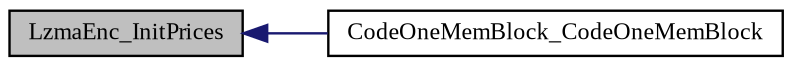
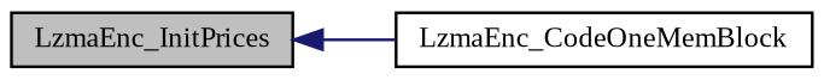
  digraph {
    rankdir=LR
    fontname="Liberation Serif"
    node [color=black fontname="Liberation Serif" fontsize=10 shape=record style=filled]
    n1 [fillcolor=grey75 fontcolor=black height=0.2 label=LzmaEnc_InitPrices width=0.4]
-   n2 [fillcolor=white height=0.2 label=CodeOneMemBlock_CodeOneMemBlock width=0.4]
+   n2 [fillcolor=white height=0.2 label=LzmaEnc_CodeOneMemBlock width=0.4]
    n1 -> n2 [color=midnightblue dir=back fontname="Liberation Serif" fontsize=10 labelfontname=Helvetica labelfontsize=10 style=solid]
  }
